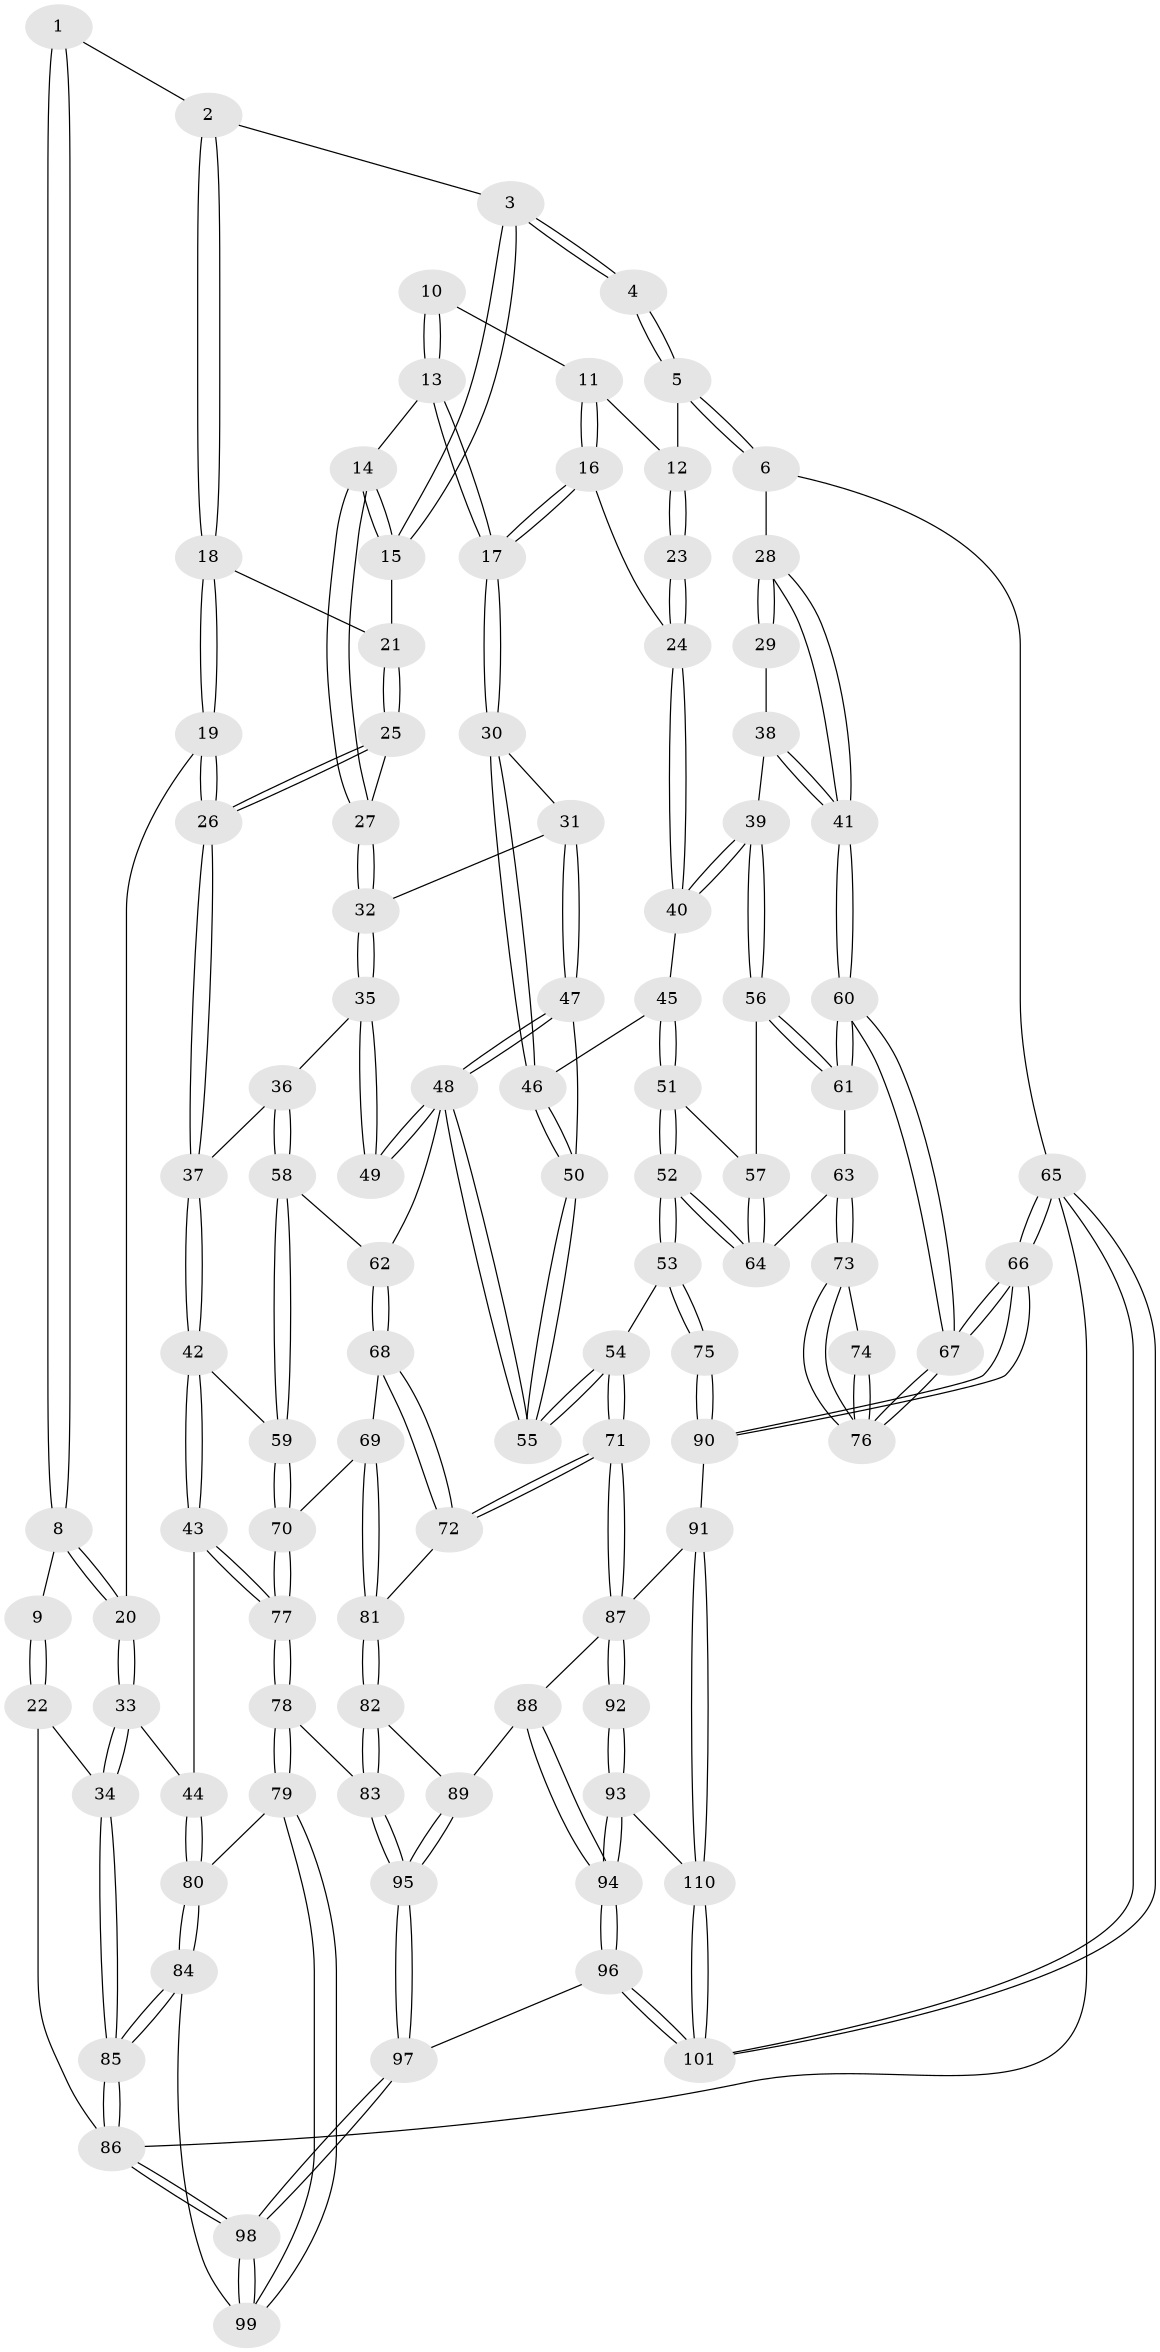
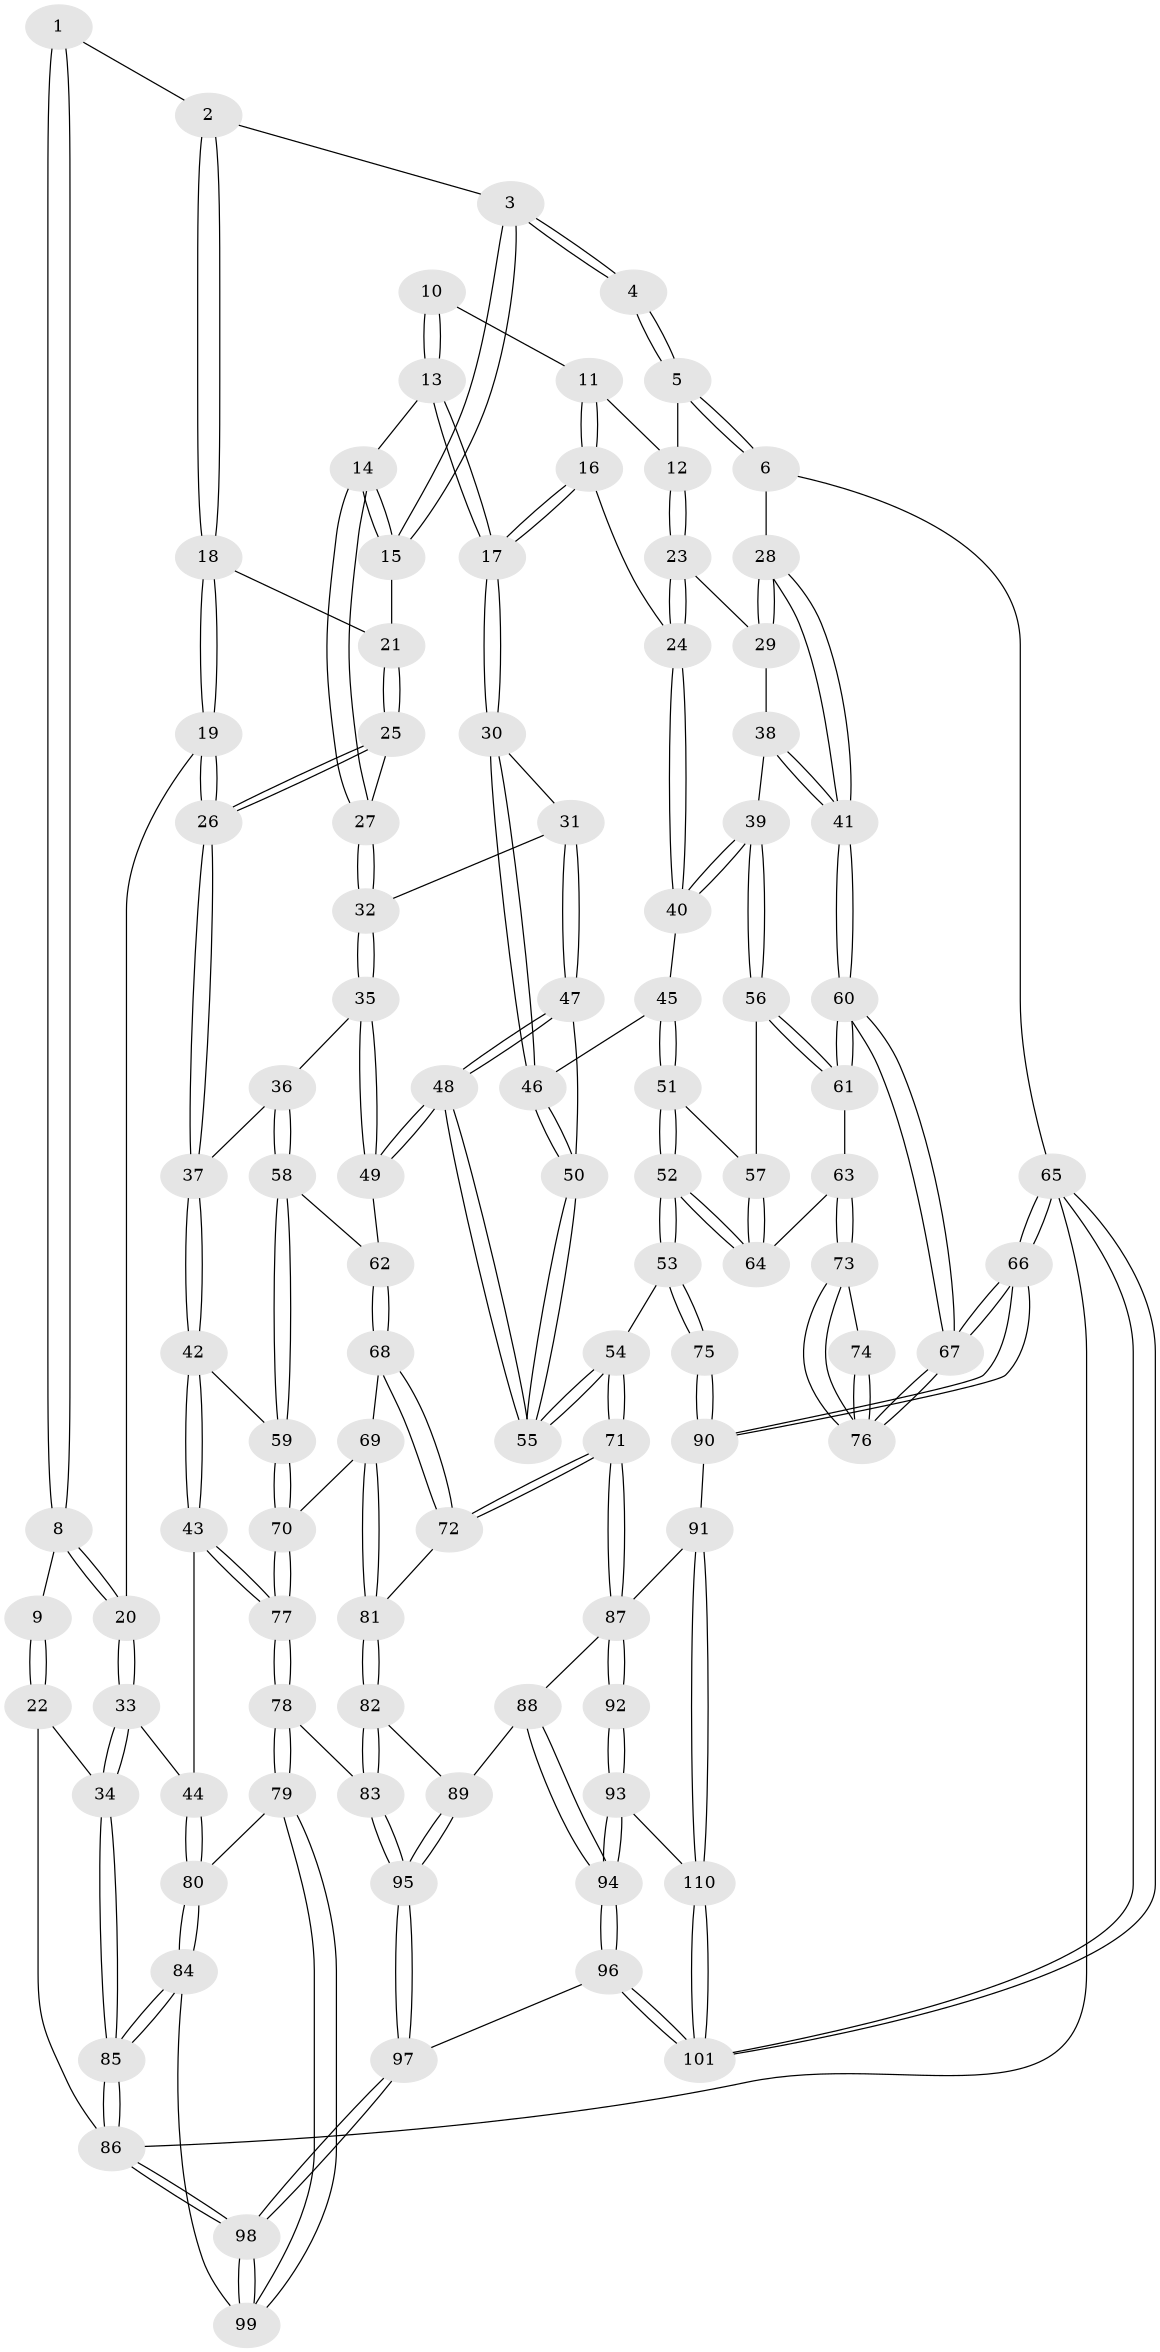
  graph {
    node [color=gray90 style=filled]
    1
    2
    8
    3
    18
    9
    20
    4
    15
    21
    19
    5
    6
    12
    28
    65
    23
    29
    41
    86
    66
    101
    22
    34
    33
    10
    11
    13
    16
    14
    17
    24
    27
    30
    32
    25
    40
    31
    46
    26
    37
    44
    85
    98
    38
    45
    42
    35
    60
    39
    47
    50
    48
    36
    49
    80
    58
    62
    59
    43
    56
    57
    61
    51
    67
    77
    70
    78
    84
    52
    55
    68
    53
    64
    54
    75
    71
    90
    72
    87
    63
    76
    73
    69
    74
    91
    81
    82
    88
    92
    79
    83
    99
    95
    89
    97
    94
    93
    96
    n100 [label=110]
    1 -- 2
    1 -- 8
    1 -- 8
    2 -- 3
    2 -- 18
    2 -- 18
    8 -- 9
    8 -- 20
    8 -- 20
    3 -- 4
    3 -- 4
    3 -- 15
    3 -- 15
    18 -- 21
    18 -- 19
    18 -- 19
    9 -- 22
    9 -- 22
    20 -- 33
    20 -- 33
    4 -- 5
    4 -- 5
    15 -- 21
    21 -- 25
    21 -- 25
    19 -- 20
    19 -- 26
    19 -- 26
    5 -- 6
    5 -- 6
    5 -- 12
    6 -- 28
    6 -- 65
    12 -- 23
    12 -- 23
    28 -- 29
    28 -- 29
    28 -- 41
    28 -- 41
    65 -- 86
    65 -- 66
    65 -- 66
    65 -- 101
    65 -- 101
+   23 -- 29
    23 -- 24
    23 -- 24
    29 -- 38
    41 -- 60
    41 -- 60
    86 -- 98
    86 -- 98
    66 -- 67
    66 -- 67
    66 -- 90
    66 -- 90
    22 -- 86
    22 -- 34
    34 -- 85
    34 -- 85
    33 -- 34
    33 -- 34
    33 -- 44
    10 -- 11
    10 -- 13
    10 -- 13
    11 -- 12
    11 -- 16
    11 -- 16
    13 -- 14
    13 -- 17
    13 -- 17
    16 -- 17
    16 -- 17
    16 -- 24
    14 -- 15
    14 -- 15
    14 -- 27
    14 -- 27
    17 -- 30
    17 -- 30
    24 -- 40
    24 -- 40
    27 -- 32
    27 -- 32
    30 -- 31
    30 -- 46
    30 -- 46
    32 -- 35
    32 -- 35
    25 -- 27
    25 -- 26
    25 -- 26
    40 -- 45
    31 -- 32
    31 -- 47
    31 -- 47
    46 -- 50
    46 -- 50
    26 -- 37
    26 -- 37
    37 -- 42
    37 -- 42
    44 -- 80
    44 -- 80
    85 -- 86
    85 -- 86
    98 -- 99
    98 -- 99
    38 -- 41
    38 -- 41
    38 -- 39
    45 -- 46
    45 -- 51
    45 -- 51
    42 -- 59
    42 -- 43
    42 -- 43
    35 -- 36
    35 -- 49
    35 -- 49
    60 -- 61
    60 -- 61
    60 -- 67
    60 -- 67
    39 -- 40
    39 -- 40
    39 -- 56
    39 -- 56
    47 -- 50
    47 -- 48
    47 -- 48
    50 -- 55
    50 -- 55
    48 -- 49
    48 -- 49
    48 -- 55
    48 -- 55
    36 -- 37
    36 -- 58
    36 -- 58
-   48 -- 62
+   49 -- 62
    80 -- 84
    80 -- 84
    58 -- 62
    58 -- 59
    58 -- 59
    62 -- 68
    62 -- 68
    59 -- 70
    59 -- 70
    43 -- 44
    43 -- 77
    43 -- 77
    56 -- 57
    56 -- 61
    56 -- 61
    57 -- 64
    57 -- 64
    61 -- 63
    51 -- 57
    51 -- 52
    51 -- 52
    67 -- 76
    67 -- 76
    77 -- 78
    77 -- 78
    70 -- 77
    70 -- 77
    78 -- 79
    78 -- 79
    78 -- 83
    84 -- 85
    84 -- 85
    84 -- 99
    52 -- 53
    52 -- 53
    52 -- 64
    52 -- 64
    68 -- 72
    68 -- 72
    68 -- 69
    53 -- 54
    53 -- 75
    53 -- 75
    54 -- 55
    54 -- 55
    54 -- 71
    54 -- 71
    75 -- 90
    75 -- 90
    71 -- 72
    71 -- 72
    71 -- 87
    71 -- 87
    90 -- 91
    72 -- 81
    87 -- 88
    87 -- 92
    87 -- 92
    63 -- 64
    63 -- 73
    63 -- 73
    73 -- 76
    73 -- 76
    73 -- 74
    69 -- 70
    69 -- 81
    69 -- 81
    74 -- 76
    74 -- 76
    91 -- 87
    91 -- n100
    91 -- n100
    81 -- 82
    81 -- 82
    82 -- 83
    82 -- 83
    82 -- 89
    88 -- 89
    88 -- 94
    88 -- 94
    92 -- 93
    92 -- 93
    79 -- 80
    79 -- 99
    79 -- 99
    83 -- 95
    83 -- 95
    95 -- 97
    95 -- 97
    89 -- 95
    89 -- 95
    97 -- 98
    97 -- 98
    94 -- 96
    94 -- 96
    93 -- 94
    93 -- 94
    93 -- n100
    96 -- 101
    96 -- 101
    96 -- 97
    n100 -- 101
    n100 -- 101
  }
